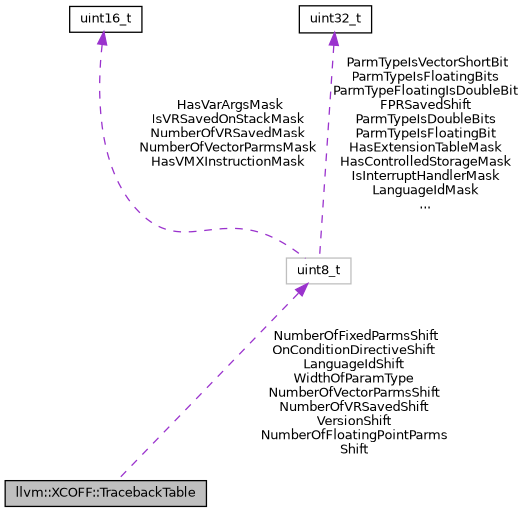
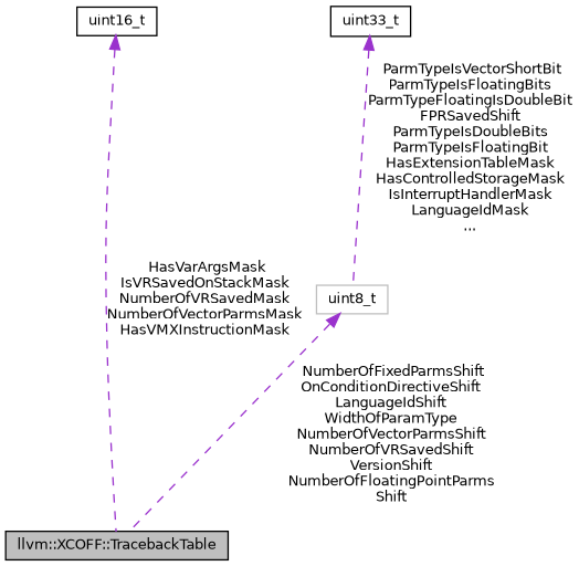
  digraph {
    node [color=black fontname=Helvetica fontsize=10 shape=record]
    edge [color=darkorchid3 dir=back fontname=Helvetica fontsize=10 labelfontname=Helvetica labelfontsize=10 style=dashed]
    n1 [fillcolor=grey75 fontcolor=black height=0.2 label="llvm::XCOFF::TracebackTable" style=filled width=0.4]
    n2 [height=0.2 label=uint16_t width=0.4]
-   n3 [height=0.2 label=uint32_t width=0.4]
+   n3 [height=0.2 label=uint33_t width=0.4]
    n4 [color=grey75 height=0.2 label=uint8_t width=0.4]
-   n2 -> n4 [label=" HasVarArgsMask\nIsVRSavedOnStackMask\nNumberOfVRSavedMask\nNumberOfVectorParmsMask\nHasVMXInstructionMask"]
+   n2 -> n1 [label=" HasVarArgsMask\nIsVRSavedOnStackMask\nNumberOfVRSavedMask\nNumberOfVectorParmsMask\nHasVMXInstructionMask"]
    n3 -> n4 [label=" ParmTypeIsVectorShortBit\nParmTypeIsFloatingBits\nParmTypeFloatingIsDoubleBit\nFPRSavedShift\nParmTypeIsDoubleBits\nParmTypeIsFloatingBit\nHasExtensionTableMask\nHasControlledStorageMask\nIsInterruptHandlerMask\nLanguageIdMask\n..."]
    n4 -> n1 [label=" NumberOfFixedParmsShift\nOnConditionDirectiveShift\nLanguageIdShift\nWidthOfParamType\nNumberOfVectorParmsShift\nNumberOfVRSavedShift\nVersionShift\nNumberOfFloatingPointParms\lShift"]
  }
